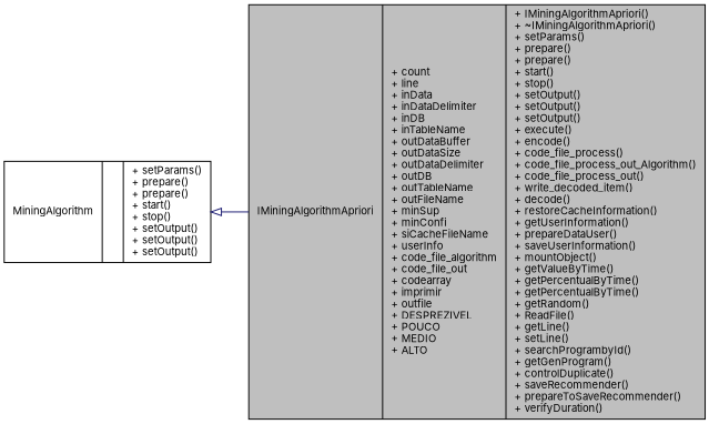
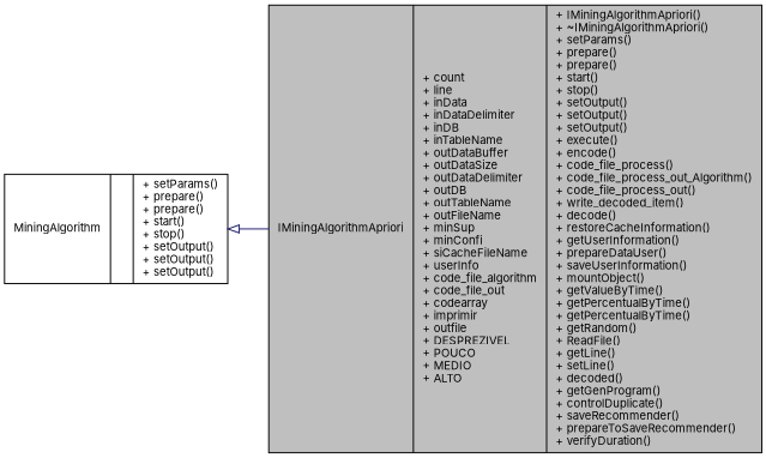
  digraph {
    rankdir=LR
    fontname=Inter
    node [color=black fontname=Inter fontsize=10 shape=record style=filled]
-   n1 [fillcolor=grey75 fontcolor=black height=0.2 label="{IMiningAlgorithmApriori\n|+ count\l+ line\l+ inData\l+ inDataDelimiter\l+ inDB\l+ inTableName\l+ outDataBuffer\l+ outDataSize\l+ outDataDelimiter\l+ outDB\l+ outTableName\l+ outFileName\l+ minSup\l+ minConfi\l+ siCacheFileName\l+ userInfo\l+ code_file_algorithm\l+ code_file_out\l+ codearray\l+ imprimir\l+ outfile\l+ DESPREZIVEL\l+ POUCO\l+ MEDIO\l+ ALTO\l|+ IMiningAlgorithmApriori()\l+ ~IMiningAlgorithmApriori()\l+ setParams()\l+ prepare()\l+ prepare()\l+ start()\l+ stop()\l+ setOutput()\l+ setOutput()\l+ setOutput()\l+ execute()\l+ encode()\l+ code_file_process()\l+ code_file_process_out_Algorithm()\l+ code_file_process_out()\l+ write_decoded_item()\l+ decode()\l+ restoreCacheInformation()\l+ getUserInformation()\l+ prepareDataUser()\l+ saveUserInformation()\l+ mountObject()\l+ getValueByTime()\l+ getPercentualByTime()\l+ getPercentualByTime()\l+ getRandom()\l+ ReadFile()\l+ getLine()\l+ setLine()\l+ searchProgrambyId()\l+ getGenProgram()\l+ controlDuplicate()\l+ saveRecommender()\l+ prepareToSaveRecommender()\l+ verifyDuration()\l}" width=0.4]
+   n1 [fillcolor=grey75 fontcolor=black height=0.2 label="{IMiningAlgorithmApriori\n|+ count\l+ line\l+ inData\l+ inDataDelimiter\l+ inDB\l+ inTableName\l+ outDataBuffer\l+ outDataSize\l+ outDataDelimiter\l+ outDB\l+ outTableName\l+ outFileName\l+ minSup\l+ minConfi\l+ siCacheFileName\l+ userInfo\l+ code_file_algorithm\l+ code_file_out\l+ codearray\l+ imprimir\l+ outfile\l+ DESPREZIVEL\l+ POUCO\l+ MEDIO\l+ ALTO\l|+ IMiningAlgorithmApriori()\l+ ~IMiningAlgorithmApriori()\l+ setParams()\l+ prepare()\l+ prepare()\l+ start()\l+ stop()\l+ setOutput()\l+ setOutput()\l+ setOutput()\l+ execute()\l+ encode()\l+ code_file_process()\l+ code_file_process_out_Algorithm()\l+ code_file_process_out()\l+ write_decoded_item()\l+ decode()\l+ restoreCacheInformation()\l+ getUserInformation()\l+ prepareDataUser()\l+ saveUserInformation()\l+ mountObject()\l+ getValueByTime()\l+ getPercentualByTime()\l+ getPercentualByTime()\l+ getRandom()\l+ ReadFile()\l+ getLine()\l+ setLine()\l+ decoded()\l+ getGenProgram()\l+ controlDuplicate()\l+ saveRecommender()\l+ prepareToSaveRecommender()\l+ verifyDuration()\l}" width=0.4]
    n2 [fillcolor=white height=0.2 label="{MiningAlgorithm\n||+ setParams()\l+ prepare()\l+ prepare()\l+ start()\l+ stop()\l+ setOutput()\l+ setOutput()\l+ setOutput()\l}" width=0.4]
    n2 -> n1 [arrowtail=empty color=midnightblue dir=back fontname=Inter fontsize=10 labelfontname="FreeSans.ttf" labelfontsize=10 style=solid]
  }
